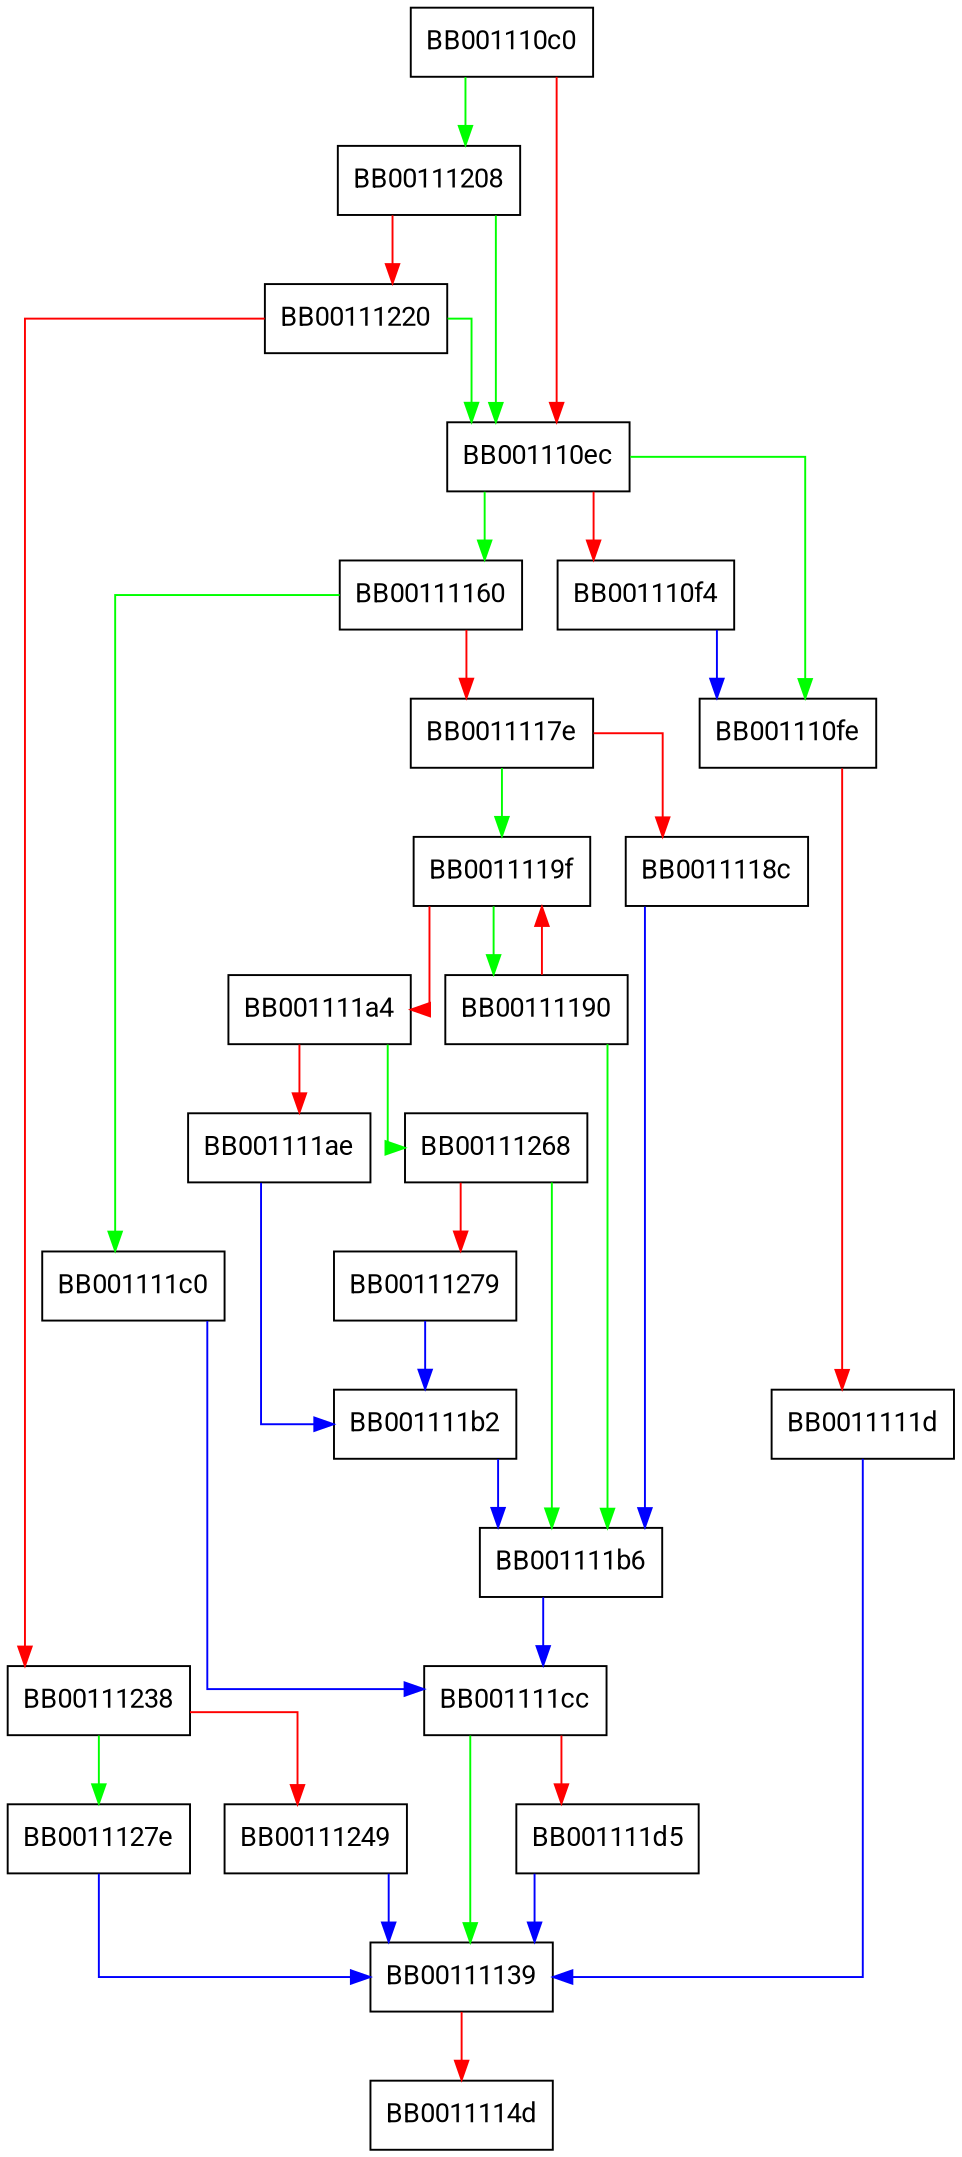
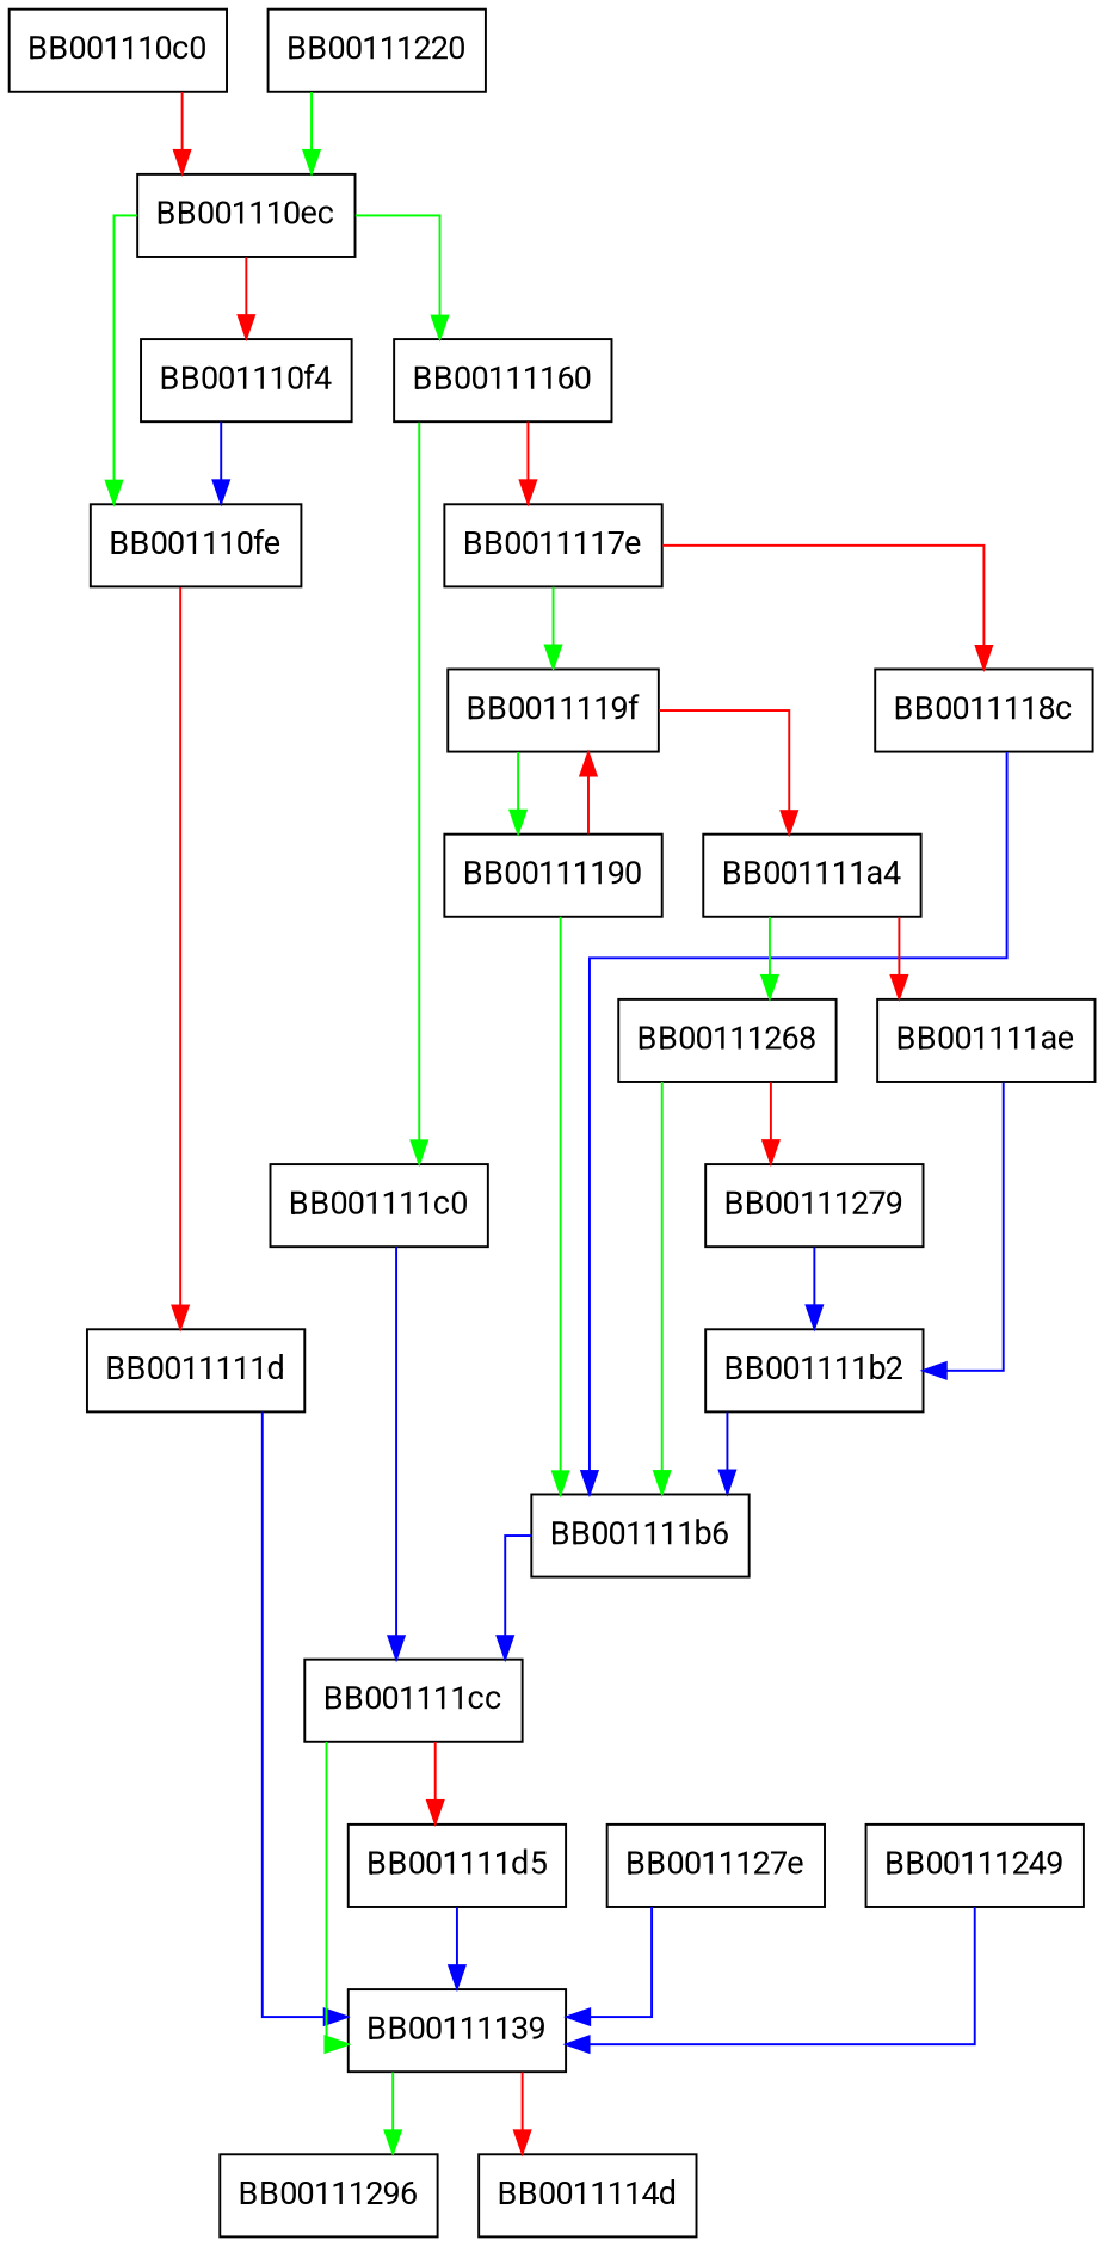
  digraph {
    fontname=Roboto
    splines=ortho
    node [fontname=Roboto shape=box]
    edge [color=green fontname=Roboto]
    BB001110c0
-   BB00111208
    BB001110ec
    BB00111220
    BB001110fe
    BB001110f4
    BB00111160
-   BB00111238
    BB0011111d
    BB001111c0
    BB0011117e
    BB00111139
    BB001111cc
    BB0011119f
    BB0011118c
+   BB00111296
    BB0011114d
    BB001111d5
    BB00111190
    BB001111a4
    BB001111b6
    BB00111268
    BB001111ae
    BB00111279
    BB001111b2
    BB0011127e
    BB00111249
-   BB001110c0 -> BB00111208
    BB001110c0 -> BB001110ec [color=red]
-   BB00111208 -> BB001110ec
-   BB00111208 -> BB00111220 [color=red]
    BB001110ec -> BB001110fe
    BB001110ec -> BB001110f4 [color=red]
    BB001110ec -> BB00111160
    BB00111220 -> BB001110ec
-   BB00111220 -> BB00111238 [color=red]
    BB001110fe -> BB0011111d [color=red]
    BB001110f4 -> BB001110fe [color=blue]
    BB00111160 -> BB001111c0
    BB00111160 -> BB0011117e [color=red]
-   BB00111238 -> BB0011127e
-   BB00111238 -> BB00111249 [color=red]
    BB0011111d -> BB00111139 [color=blue]
    BB001111c0 -> BB001111cc [color=blue]
    BB0011117e -> BB0011119f
    BB0011117e -> BB0011118c [color=red]
+   BB00111139 -> BB00111296
    BB00111139 -> BB0011114d [color=red]
    BB001111cc -> BB00111139
    BB001111cc -> BB001111d5 [color=red]
    BB0011119f -> BB00111190
    BB0011119f -> BB001111a4 [color=red]
    BB0011118c -> BB001111b6 [color=blue]
    BB001111d5 -> BB00111139 [color=blue]
    BB00111190 -> BB0011119f [color=red]
    BB00111190 -> BB001111b6
    BB001111a4 -> BB00111268
    BB001111a4 -> BB001111ae [color=red]
    BB001111b6 -> BB001111cc [color=blue]
    BB00111268 -> BB001111b6
    BB00111268 -> BB00111279 [color=red]
    BB001111ae -> BB001111b2 [color=blue]
    BB00111279 -> BB001111b2 [color=blue]
    BB001111b2 -> BB001111b6 [color=blue]
    BB0011127e -> BB00111139 [color=blue]
    BB00111249 -> BB00111139 [color=blue]
  }
